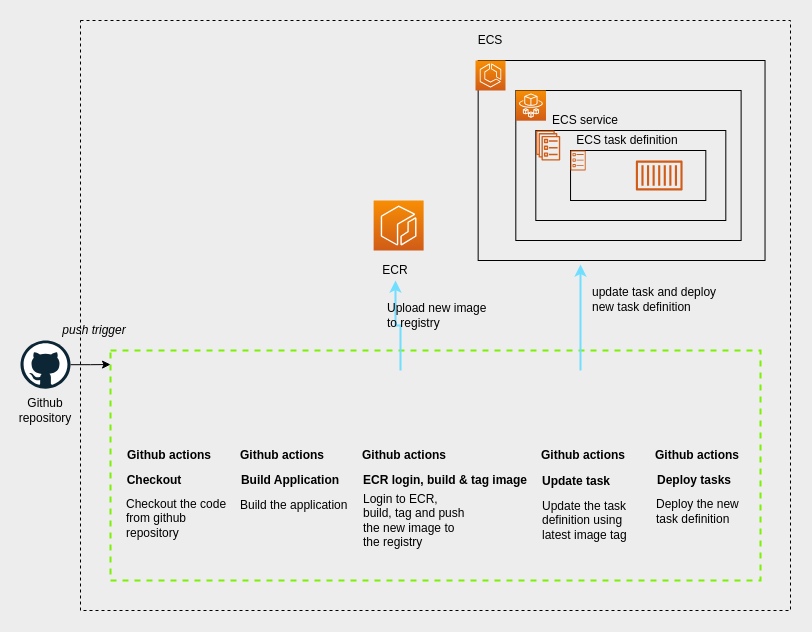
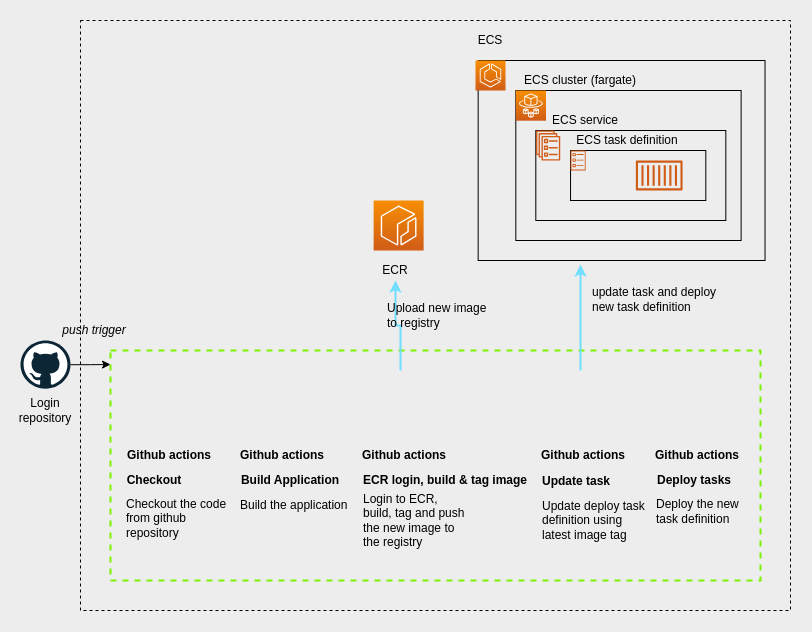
  <mxCell id="0" />
  <mxCell id="1" parent="0" />
  <mxCell id="2" value="" style="rounded=0;whiteSpace=wrap;html=1;fillColor=none;dashed=1;" parent="1" vertex="1"><mxGeometry x="80" y="20" width="710" height="590" as="geometry" /></mxCell>
  <mxCell id="3" value="" style="rounded=0;whiteSpace=wrap;html=1;glass=0;align=left;dashed=1;fontColor=#ffffff;fillColor=none;strokeWidth=2;strokeColor=#7AF200;" parent="1" vertex="1"><mxGeometry x="110" y="350" width="650" height="230" as="geometry" /></mxCell>
  <mxCell id="4" style="edgeStyle=orthogonalEdgeStyle;rounded=0;orthogonalLoop=1;jettySize=auto;html=1;entryX=0;entryY=0.061;entryDx=0;entryDy=0;entryPerimeter=0;" parent="1" source="5" target="3" edge="1"><mxGeometry relative="1" as="geometry" /></mxCell>
  <mxCell id="5" value="" style="dashed=0;outlineConnect=0;html=1;align=center;labelPosition=center;verticalLabelPosition=bottom;verticalAlign=top;shape=mxgraph.weblogos.github" parent="1" vertex="1"><mxGeometry x="20" y="340" width="50" height="48.25" as="geometry" /></mxCell>
  <mxCell id="6" value="" style="shape=image;imageAspect=0;aspect=fixed;verticalLabelPosition=bottom;verticalAlign=top;rounded=0;glass=0;fillColor=#47BCFF;image=https://avatars.githubusercontent.com/u/44036562?s=280&amp;v=4;" parent="1" vertex="1"><mxGeometry x="133.75" y="370" width="60" height="60" as="geometry" /></mxCell>
  <mxCell id="7" value="Github actions" style="text;html=1;strokeColor=none;fillColor=none;align=center;verticalAlign=middle;whiteSpace=wrap;rounded=0;glass=0;dashed=1;fontStyle=1" parent="1" vertex="1"><mxGeometry x="125.75" y="450" width="86.25" height="10" as="geometry" /></mxCell>
  <mxCell id="8" value="&lt;span&gt;Checkout the code from github repository&lt;/span&gt;" style="text;html=1;strokeColor=none;fillColor=none;align=left;verticalAlign=middle;whiteSpace=wrap;rounded=0;glass=0;dashed=1;" parent="1" vertex="1"><mxGeometry x="123.75" y="493" width="106.25" height="50" as="geometry" /></mxCell>
  <mxCell id="9" value="" style="shape=image;imageAspect=0;aspect=fixed;verticalLabelPosition=bottom;verticalAlign=top;rounded=0;glass=0;fillColor=#47BCFF;image=https://avatars.githubusercontent.com/u/44036562?s=280&amp;v=4;" parent="1" vertex="1"><mxGeometry x="246.25" y="370" width="60" height="60" as="geometry" /></mxCell>
  <mxCell id="10" value="Github actions" style="text;html=1;strokeColor=none;fillColor=none;align=center;verticalAlign=middle;whiteSpace=wrap;rounded=0;glass=0;dashed=1;fontStyle=1" parent="1" vertex="1"><mxGeometry x="239.25" y="450" width="86.25" height="10" as="geometry" /></mxCell>
  <mxCell id="11" value="&lt;span&gt;Build the application&lt;/span&gt;" style="text;html=1;strokeColor=none;fillColor=none;align=left;verticalAlign=middle;whiteSpace=wrap;rounded=0;glass=0;dashed=1;" parent="1" vertex="1"><mxGeometry x="237.5" y="480" width="112.5" height="50" as="geometry" /></mxCell>
- <mxCell id="12" value="Github repository" style="text;html=1;strokeColor=none;fillColor=none;align=center;verticalAlign=middle;whiteSpace=wrap;rounded=0;glass=0;dashed=1;" parent="1" vertex="1"><mxGeometry x="25" y="400" width="40" height="20" as="geometry" /></mxCell>
+ <mxCell id="12" value="Login repository" style="text;html=1;strokeColor=none;fillColor=none;align=center;verticalAlign=middle;whiteSpace=wrap;rounded=0;glass=0;dashed=1;" parent="1" vertex="1"><mxGeometry x="25" y="400" width="40" height="20" as="geometry" /></mxCell>
  <mxCell id="13" value="Checkout" style="text;html=1;strokeColor=none;fillColor=none;align=center;verticalAlign=middle;whiteSpace=wrap;rounded=0;glass=0;dashed=1;fontStyle=1" parent="1" vertex="1"><mxGeometry x="133.75" y="470" width="40" height="20" as="geometry" /></mxCell>
  <mxCell id="14" value="Build Application" style="text;html=1;strokeColor=none;fillColor=none;align=center;verticalAlign=middle;whiteSpace=wrap;rounded=0;glass=0;dashed=1;fontStyle=1" parent="1" vertex="1"><mxGeometry x="230" y="470" width="120" height="20" as="geometry" /></mxCell>
  <mxCell id="15" style="edgeStyle=orthogonalEdgeStyle;rounded=0;orthogonalLoop=1;jettySize=auto;html=1;entryX=0.5;entryY=1;entryDx=0;entryDy=0;strokeColor=#70DEFF;strokeWidth=2;" parent="1" source="16" target="44" edge="1"><mxGeometry relative="1" as="geometry" /></mxCell>
  <mxCell id="16" value="" style="shape=image;imageAspect=0;aspect=fixed;verticalLabelPosition=bottom;verticalAlign=top;rounded=0;glass=0;fillColor=#47BCFF;image=https://avatars.githubusercontent.com/u/44036562?s=280&amp;v=4;" parent="1" vertex="1"><mxGeometry x="370" y="370" width="60" height="60" as="geometry" /></mxCell>
  <mxCell id="17" value="Github actions" style="text;html=1;strokeColor=none;fillColor=none;align=center;verticalAlign=middle;whiteSpace=wrap;rounded=0;glass=0;dashed=1;fontStyle=1" parent="1" vertex="1"><mxGeometry x="356" y="450" width="96.25" height="10" as="geometry" /></mxCell>
  <mxCell id="18" value="&lt;span&gt;Login to ECR, build, tag and push the new image to the registry&amp;nbsp;&lt;/span&gt;" style="text;html=1;strokeColor=none;fillColor=none;align=left;verticalAlign=middle;whiteSpace=wrap;rounded=0;glass=0;dashed=1;" parent="1" vertex="1"><mxGeometry x="361" y="495" width="106.25" height="50" as="geometry" /></mxCell>
  <mxCell id="19" value="ECR login, build &amp;amp; tag image" style="text;html=1;strokeColor=none;fillColor=none;align=center;verticalAlign=middle;whiteSpace=wrap;rounded=0;glass=0;dashed=1;fontStyle=1" parent="1" vertex="1"><mxGeometry x="360" y="470" width="170" height="20" as="geometry" /></mxCell>
  <mxCell id="20" style="edgeStyle=orthogonalEdgeStyle;rounded=0;orthogonalLoop=1;jettySize=auto;html=1;strokeWidth=2;strokeColor=#70DEFF;" parent="1" source="21" edge="1"><mxGeometry relative="1" as="geometry"><mxPoint x="580" y="264" as="targetPoint" /></mxGeometry></mxCell>
  <mxCell id="21" value="" style="shape=image;imageAspect=0;aspect=fixed;verticalLabelPosition=bottom;verticalAlign=top;rounded=0;glass=0;fillColor=#47BCFF;image=https://avatars.githubusercontent.com/u/44036562?s=280&amp;v=4;" parent="1" vertex="1"><mxGeometry x="550" y="370" width="60" height="60" as="geometry" /></mxCell>
  <mxCell id="22" value="Github actions" style="text;html=1;strokeColor=none;fillColor=none;align=center;verticalAlign=middle;whiteSpace=wrap;rounded=0;glass=0;dashed=1;fontStyle=1" parent="1" vertex="1"><mxGeometry x="540" y="450" width="86.25" height="10" as="geometry" /></mxCell>
- <mxCell id="23" value="&lt;span&gt;Update the task definition using latest image tag&lt;/span&gt;" style="text;html=1;strokeColor=none;fillColor=none;align=left;verticalAlign=middle;whiteSpace=wrap;rounded=0;glass=0;dashed=1;" parent="1" vertex="1"><mxGeometry x="540" y="495" width="106.25" height="50" as="geometry" /></mxCell>
+ <mxCell id="23" value="&lt;span&gt;Update deploy task definition using latest image tag&lt;/span&gt;" style="text;html=1;strokeColor=none;fillColor=none;align=left;verticalAlign=middle;whiteSpace=wrap;rounded=0;glass=0;dashed=1;" parent="1" vertex="1"><mxGeometry x="540" y="495" width="106.25" height="50" as="geometry" /></mxCell>
  <mxCell id="24" value="Update task" style="text;html=1;strokeColor=none;fillColor=none;align=center;verticalAlign=middle;whiteSpace=wrap;rounded=0;glass=0;dashed=1;fontStyle=1" parent="1" vertex="1"><mxGeometry x="526.25" y="471" width="100" height="20" as="geometry" /></mxCell>
  <mxCell id="25" value="" style="shape=image;imageAspect=0;aspect=fixed;verticalLabelPosition=bottom;verticalAlign=top;rounded=0;glass=0;fillColor=#47BCFF;image=https://avatars.githubusercontent.com/u/44036562?s=280&amp;v=4;" parent="1" vertex="1"><mxGeometry x="663.75" y="370" width="60" height="60" as="geometry" /></mxCell>
  <mxCell id="26" value="Github actions" style="text;html=1;strokeColor=none;fillColor=none;align=center;verticalAlign=middle;whiteSpace=wrap;rounded=0;glass=0;dashed=1;fontStyle=1" parent="1" vertex="1"><mxGeometry x="653.75" y="450" width="86.25" height="10" as="geometry" /></mxCell>
  <mxCell id="27" value="&lt;span&gt;Deploy the new task definition&lt;/span&gt;" style="text;html=1;strokeColor=none;fillColor=none;align=left;verticalAlign=middle;whiteSpace=wrap;rounded=0;glass=0;dashed=1;" parent="1" vertex="1"><mxGeometry x="653.75" y="481" width="106.25" height="60" as="geometry" /></mxCell>
  <mxCell id="28" value="Deploy tasks" style="text;html=1;strokeColor=none;fillColor=none;align=center;verticalAlign=middle;whiteSpace=wrap;rounded=0;glass=0;dashed=1;fontStyle=1" parent="1" vertex="1"><mxGeometry x="653.75" y="470" width="80" height="20" as="geometry" /></mxCell>
  <mxCell id="29" value="" style="rounded=0;whiteSpace=wrap;html=1;glass=0;strokeWidth=1;fillColor=none;align=left;" parent="1" vertex="1"><mxGeometry x="477.66" y="60" width="286.87" height="200" as="geometry" /></mxCell>
  <mxCell id="30" value="" style="points=[[0,0,0],[0.25,0,0],[0.5,0,0],[0.75,0,0],[1,0,0],[0,1,0],[0.25,1,0],[0.5,1,0],[0.75,1,0],[1,1,0],[0,0.25,0],[0,0.5,0],[0,0.75,0],[1,0.25,0],[1,0.5,0],[1,0.75,0]];outlineConnect=0;fontColor=#232F3E;gradientColor=#F78E04;gradientDirection=north;fillColor=#D05C17;strokeColor=#ffffff;dashed=0;verticalLabelPosition=bottom;verticalAlign=top;align=center;html=1;fontSize=12;fontStyle=0;aspect=fixed;shape=mxgraph.aws4.resourceIcon;resIcon=mxgraph.aws4.ecs;rounded=0;glass=0;" parent="1" vertex="1"><mxGeometry x="475" y="60" width="30" height="30" as="geometry" /></mxCell>
  <mxCell id="31" value="" style="group;fontStyle=1" parent="1" vertex="1" connectable="0"><mxGeometry x="515.31" y="90" width="225.31" height="160" as="geometry" /></mxCell>
  <mxCell id="32" value="" style="rounded=0;whiteSpace=wrap;html=1;glass=0;strokeColor=#000000;strokeWidth=1;fillColor=none;align=left;" parent="31" vertex="1"><mxGeometry width="225.31" height="150" as="geometry" /></mxCell>
  <mxCell id="33" value="" style="points=[[0,0,0],[0.25,0,0],[0.5,0,0],[0.75,0,0],[1,0,0],[0,1,0],[0.25,1,0],[0.5,1,0],[0.75,1,0],[1,1,0],[0,0.25,0],[0,0.5,0],[0,0.75,0],[1,0.25,0],[1,0.5,0],[1,0.75,0]];outlineConnect=0;fontColor=#232F3E;gradientColor=#F78E04;gradientDirection=north;fillColor=#D05C17;strokeColor=#ffffff;dashed=0;verticalLabelPosition=bottom;verticalAlign=top;align=center;html=1;fontSize=12;fontStyle=0;aspect=fixed;shape=mxgraph.aws4.resourceIcon;resIcon=mxgraph.aws4.fargate;rounded=0;glass=0;" parent="31" vertex="1"><mxGeometry width="30.209" height="30.209" as="geometry" /></mxCell>
  <mxCell id="34" value="" style="rounded=0;whiteSpace=wrap;html=1;glass=0;strokeColor=#000000;strokeWidth=1;fillColor=none;align=left;" parent="31" vertex="1"><mxGeometry x="20" y="40" width="190" height="90" as="geometry" /></mxCell>
  <mxCell id="35" value="" style="outlineConnect=0;fontColor=#232F3E;gradientColor=none;fillColor=#D05C17;strokeColor=none;dashed=0;verticalLabelPosition=bottom;verticalAlign=top;align=center;html=1;fontSize=12;fontStyle=0;aspect=fixed;pointerEvents=1;shape=mxgraph.aws4.ecs_service;rounded=0;glass=0;" parent="31" vertex="1"><mxGeometry x="20" y="40" width="24.62" height="30" as="geometry" /></mxCell>
  <mxCell id="36" value="" style="rounded=0;whiteSpace=wrap;html=1;glass=0;strokeColor=#000000;strokeWidth=1;fillColor=none;align=left;" parent="31" vertex="1"><mxGeometry x="54.73" y="60" width="135.27" height="50" as="geometry" /></mxCell>
  <mxCell id="37" value="" style="outlineConnect=0;fontColor=#232F3E;gradientColor=none;fillColor=#D05C17;strokeColor=none;dashed=0;verticalLabelPosition=bottom;verticalAlign=top;align=center;html=1;fontSize=12;fontStyle=0;aspect=fixed;pointerEvents=1;shape=mxgraph.aws4.container_1;rounded=0;glass=0;" parent="31" vertex="1"><mxGeometry x="120" y="70" width="46.8" height="30" as="geometry" /></mxCell>
  <mxCell id="38" value="" style="outlineConnect=0;fontColor=#232F3E;gradientColor=none;fillColor=#D05C17;strokeColor=none;dashed=0;verticalLabelPosition=bottom;verticalAlign=top;align=center;html=1;fontSize=12;fontStyle=0;aspect=fixed;pointerEvents=1;shape=mxgraph.aws4.ecs_task;rounded=0;glass=0;" parent="31" vertex="1"><mxGeometry x="54.73" y="60" width="15.13" height="20" as="geometry" /></mxCell>
  <mxCell id="39" value="ECS service" style="text;html=1;strokeColor=none;fillColor=none;align=center;verticalAlign=middle;whiteSpace=wrap;rounded=0;glass=0;fontStyle=0" parent="31" vertex="1"><mxGeometry x="3.553e-14" y="20" width="140" height="20" as="geometry" /></mxCell>
  <mxCell id="40" value="ECS task definition" style="text;html=1;strokeColor=none;fillColor=none;align=center;verticalAlign=middle;whiteSpace=wrap;rounded=0;glass=0;fontStyle=0" parent="31" vertex="1"><mxGeometry x="41.56" y="40" width="140" height="20" as="geometry" /></mxCell>
  <mxCell id="41" value="ECS" style="text;html=1;strokeColor=none;fillColor=none;align=center;verticalAlign=middle;whiteSpace=wrap;rounded=0;glass=0;fontStyle=0" parent="1" vertex="1"><mxGeometry x="470" y="30" width="40" height="20" as="geometry" /></mxCell>
+ <mxCell id="42" value="ECS cluster (fargate)" style="text;html=1;strokeColor=none;fillColor=none;align=center;verticalAlign=middle;whiteSpace=wrap;rounded=0;glass=0;fontStyle=0" parent="1" vertex="1"><mxGeometry x="510" y="70" width="140" height="20" as="geometry" /></mxCell>
  <mxCell id="43" value="" style="points=[[0,0,0],[0.25,0,0],[0.5,0,0],[0.75,0,0],[1,0,0],[0,1,0],[0.25,1,0],[0.5,1,0],[0.75,1,0],[1,1,0],[0,0.25,0],[0,0.5,0],[0,0.75,0],[1,0.25,0],[1,0.5,0],[1,0.75,0]];outlineConnect=0;fontColor=#232F3E;gradientColor=#F78E04;gradientDirection=north;fillColor=#D05C17;strokeColor=#ffffff;dashed=0;verticalLabelPosition=bottom;verticalAlign=top;align=center;html=1;fontSize=12;fontStyle=0;aspect=fixed;shape=mxgraph.aws4.resourceIcon;resIcon=mxgraph.aws4.ecr;rounded=0;glass=0;" parent="1" vertex="1"><mxGeometry x="373.13" y="200" width="50" height="50" as="geometry" /></mxCell>
  <mxCell id="44" value="ECR" style="text;html=1;strokeColor=none;fillColor=none;align=center;verticalAlign=middle;whiteSpace=wrap;rounded=0;glass=0;" parent="1" vertex="1"><mxGeometry x="375" y="260" width="40" height="20" as="geometry" /></mxCell>
  <mxCell id="45" value="Upload new image to registry" style="text;html=1;strokeColor=none;fillColor=none;align=left;verticalAlign=middle;whiteSpace=wrap;rounded=0;glass=0;fontStyle=0" parent="1" vertex="1"><mxGeometry x="385.31" y="292.5" width="104.69" height="45" as="geometry" /></mxCell>
  <mxCell id="46" value="update task and deploy new task definition" style="text;html=1;strokeColor=none;fillColor=none;align=left;verticalAlign=middle;whiteSpace=wrap;rounded=0;glass=0;fontStyle=0" parent="1" vertex="1"><mxGeometry x="590" y="275" width="130" height="47.5" as="geometry" /></mxCell>
  <mxCell id="47" value="push trigger" style="text;html=1;strokeColor=none;fillColor=none;align=center;verticalAlign=middle;whiteSpace=wrap;rounded=0;glass=0;fontStyle=2" parent="1" vertex="1"><mxGeometry x="53.75" y="320" width="80" height="20" as="geometry" /></mxCell>
